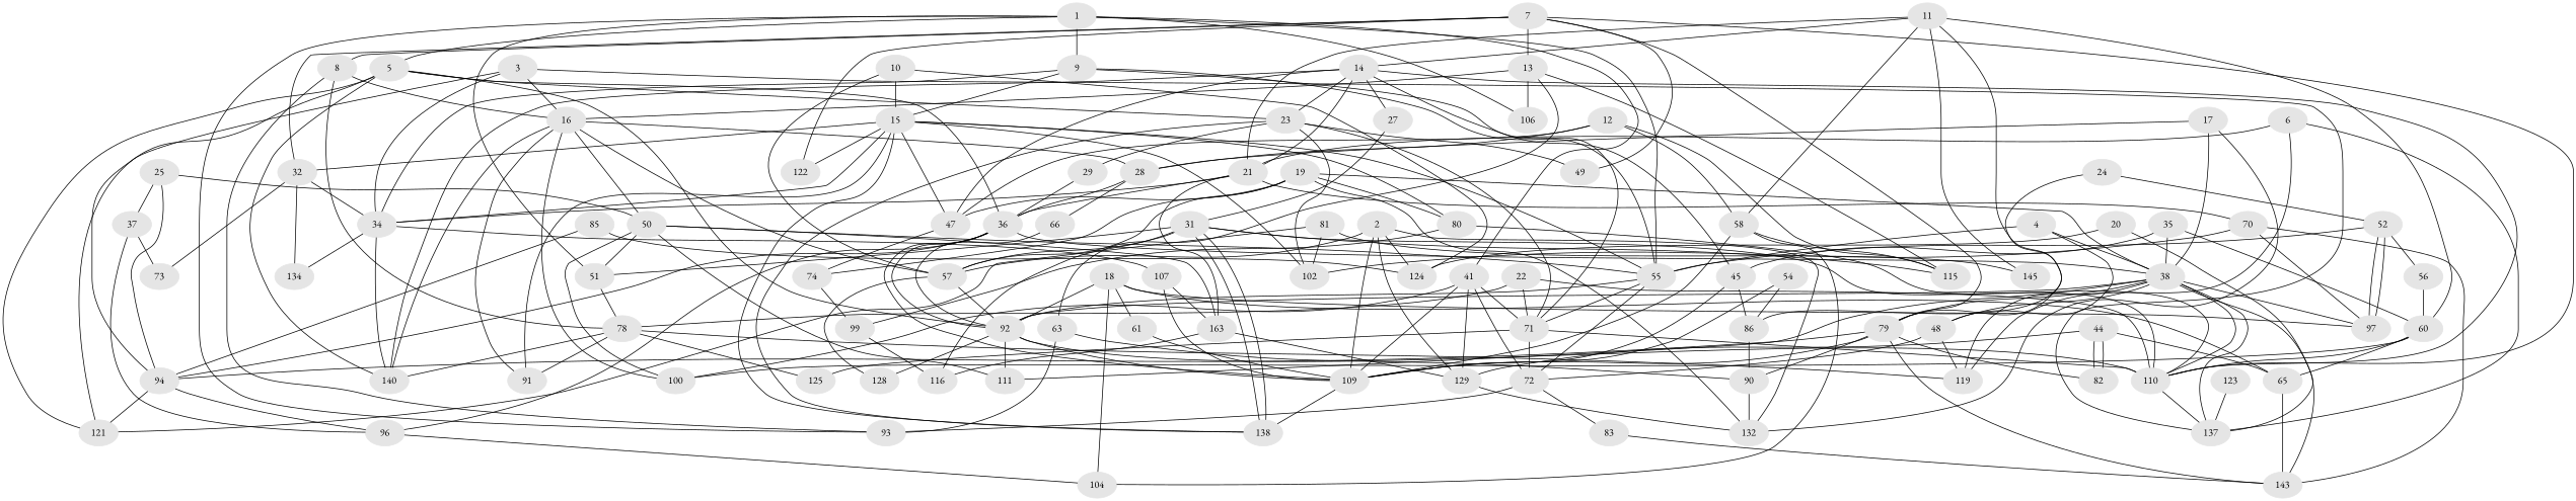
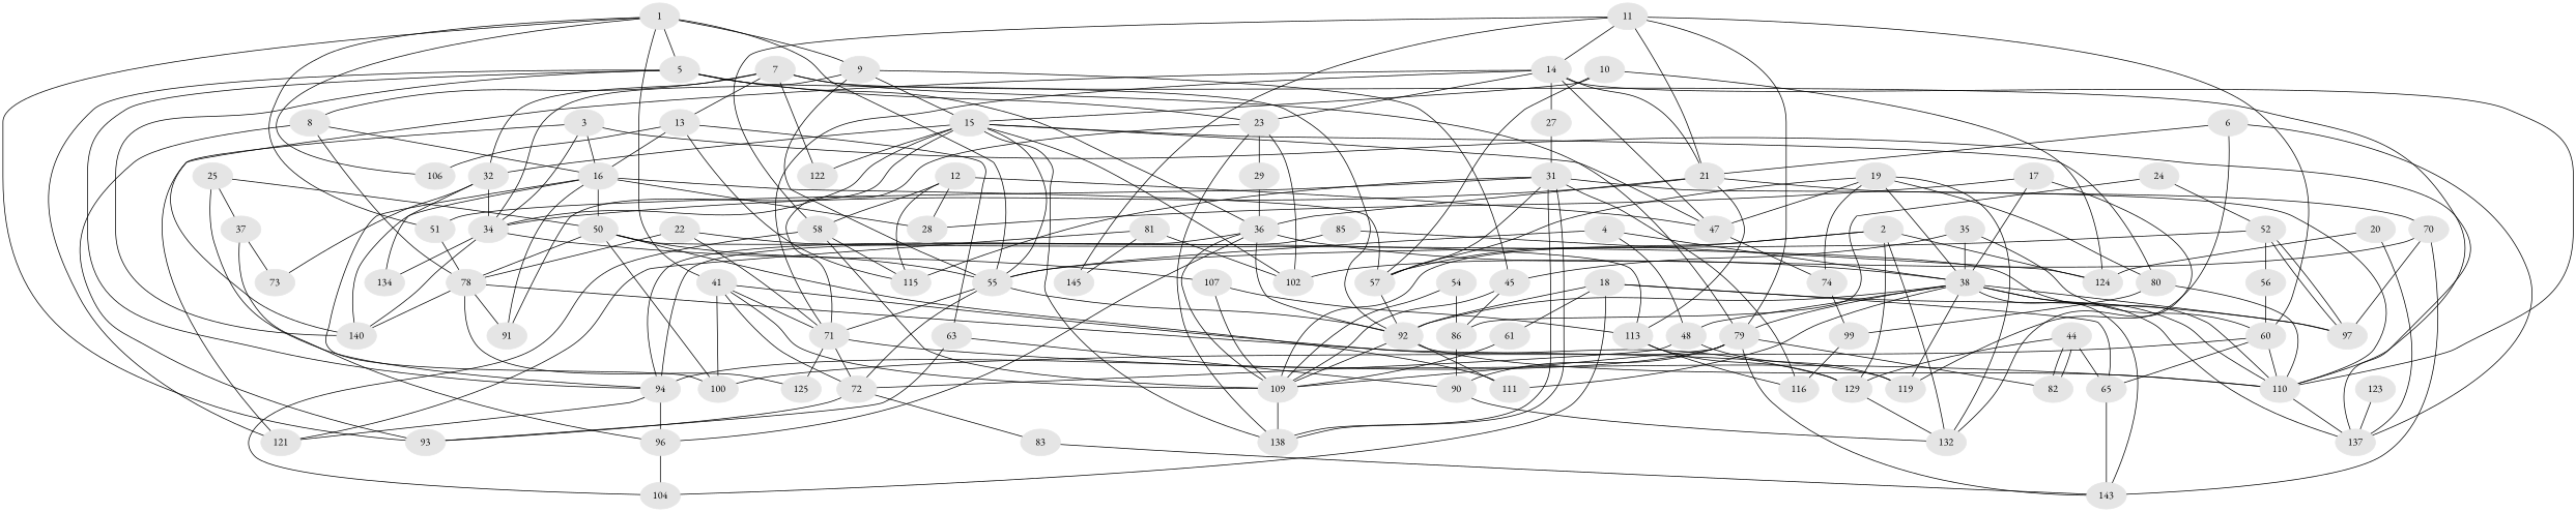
  graph {
    fontname="EB Garamond"
    node [color=gray90 fontname="EB Garamond" style=filled]
    edge [fontname="EB Garamond"]
    1 [super="+146+77"]
    5 [super="+88"]
    9 [super="+120"]
    41
    51
    55 [super="+98"]
    93
    106
    121
    23 [super="+26"]
    36 [super="+39"]
    92 [super="+136+130"]
    94
    140
    34 [super="+103"]
    15 [super="+144+43"]
    45
    109 [super="+118"]
    129
    71 [super="+133"]
    100
    72 [super="+89"]
    78
    2 [super="+64"]
    57 [super="+68"]
    124 [super="+135"]
    132
-   128
    138
    16 [super="+40"]
    28
    91
    50 [super="+112"]
    3
    137
    134
    107
    38 [super="+114+108+53"]
    48 [super="+69"]
    119
    79 [super="+95"]
    110 [super="+127"]
    97
    111
    143
    4
-   49
    102
    29
    96
    6 [super="+33"]
    21 [super="+75+30"]
    70
-   113 [super="+126" label=163]
+   113 [super="+126"]
    123
    8 [super="+46"]
    7
    13 [super="+101"]
    32 [super="+84"]
    122
    115
    63
    73
    82
    90
    125
    47
    80
    86
    10
    11 [super="+42"]
    14 [super="+139"]
    58
    60
    145
    27
    104
    65
    12 [super="+117"]
-   66
    74
    31
    99
    17 [super="+62"]
    18 [super="+76"]
    61
    19
    20
    116
    22
    24
    52
    56
    25
    37
    35
    83
    44
    54
    81
    85
    1 -- 5
    1 -- 9 [weight=2]
    1 -- 41
    1 -- 51
    1 -- 55
    1 -- 93
    1 -- 106
    5 -- 121
    5 -- 23
    5 -- 36
    5 -- 92
    5 -- 94
    5 -- 140
    9 -- 55
    9 -- 34
    9 -- 15
    9 -- 45
    41 -- 109
    41 -- 129
    41 -- 71
    41 -- 100
    41 -- 72
    51 -- 78
    55 -- 92
    55 -- 71
    55 -- 72
    23 -- 71
    23 -- 138
-   23 -- 49
    23 -- 102
    23 -- 29 [weight=2]
    36 -- 92
    36 -- 94
    36 -- 109
    36 -- 38 [weight=2]
    36 -- 96
    92 -- 109
-   92 -- 128
    92 -- 110
    92 -- 111
    94 -- 121
    94 -- 96
    34 -- 140
    34 -- 134
    34 -- 107
    15 -- 55
    15 -- 34
    15 -- 138
    15 -- 91
    15 -- 102
    15 -- 32 [weight=2]
    15 -- 122
    15 -- 47
    15 -- 80
    45 -- 109
    45 -- 86
    109 -- 138
    129 -- 132
    71 -- 72
    71 -- 110
    71 -- 125
    72 -- 93
    72 -- 83
    78 -- 140
    78 -- 91
    78 -- 119
    78 -- 125
    2 -- 109
    2 -- 129
    2 -- 57
    2 -- 124
    2 -- 132
    57 -- 92
-   57 -- 128
    16 -- 140
    16 -- 100
    16 -- 57
    16 -- 28
    16 -- 91
    16 -- 50
-   28 -- 36
-   28 -- 66
-   50 -- 51
+   50 -- 78
    50 -- 55
    50 -- 100
    50 -- 111
    50 -- 113
    3 -- 121
    3 -- 34
    3 -- 16
    3 -- 137
    107 -- 109
    107 -- 113
    38 -- 92
    38 -- 137
    38 -- 48
    38 -- 119
    38 -- 79
    38 -- 110
    38 -- 97
    38 -- 111
    38 -- 143
    48 -- 72
    48 -- 119
    79 -- 94
    79 -- 109
    79 -- 143
    79 -- 82
    79 -- 90
    110 -- 137
    4 -- 55
    4 -- 38
    4 -- 48
    29 -- 36
    96 -- 104
    6 -- 137
    6 -- 119
    6 -- 21
    21 -- 36
    21 -- 34
    21 -- 70
    21 -- 113
    70 -- 97
    70 -- 143
    70 -- 102
    113 -- 129
    113 -- 116
    123 -- 137
    8 -- 93
    8 -- 78 [weight=2]
    8 -- 16
    7 -- 79
    7 -- 110
-   7 -- 49
    7 -- 8
    7 -- 13
    7 -- 32
    7 -- 122
    13 -- 106 [weight=2]
    13 -- 16 [weight=2]
    13 -- 115
    13 -- 63
    32 -- 34
    32 -- 134
    32 -- 73
    63 -- 93
    63 -- 90
    90 -- 132
    47 -- 74
    80 -- 110
    80 -- 99
    86 -- 90
    10 -- 15
    10 -- 57
    10 -- 124
    11 -- 79
    11 -- 21
    11 -- 14
    11 -- 58
    11 -- 60
    11 -- 145
    14 -- 23
    14 -- 140
    14 -- 71
    14 -- 110
    14 -- 21
    14 -- 47
    14 -- 27
    58 -- 109
    58 -- 115
    58 -- 104
    60 -- 100
    60 -- 110
    60 -- 65
    27 -- 31
    65 -- 143
    12 -- 28
    12 -- 115
    12 -- 47
    12 -- 58
-   66 -- 92
    74 -- 99
    31 -- 51
    31 -- 57
    31 -- 138
    31 -- 138
    31 -- 110
    31 -- 115
    31 -- 116
    99 -- 116
    17 -- 132
    17 -- 28
    17 -- 38
    18 -- 92
    18 -- 97
    18 -- 104
    18 -- 65
    18 -- 61
    61 -- 109
    19 -- 57
    19 -- 132
    19 -- 38
    19 -- 47
    19 -- 80
    19 -- 74
    20 -- 124 [weight=2]
    20 -- 137
    22 -- 71
    22 -- 78
    22 -- 110
    24 -- 86
    24 -- 52
    52 -- 55
    52 -- 97
    52 -- 97
    52 -- 56
    56 -- 60
    25 -- 94
    25 -- 50
    25 -- 37
    37 -- 96
    37 -- 73
    35 -- 45
    35 -- 38
    35 -- 60
    83 -- 143
    44 -- 129
    44 -- 82
    44 -- 82
    44 -- 65
    54 -- 109
    54 -- 86
    81 -- 121
    81 -- 102
    81 -- 145
    85 -- 94
    85 -- 124
  }
